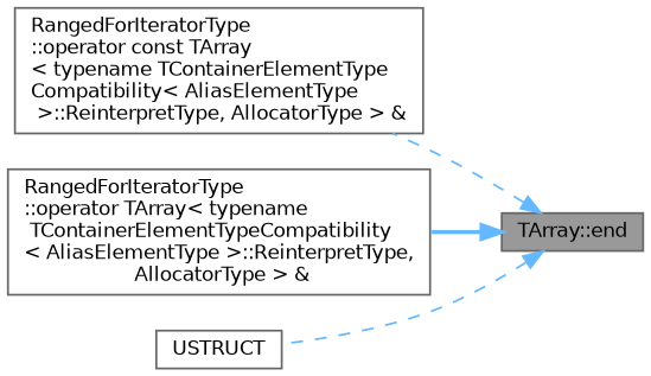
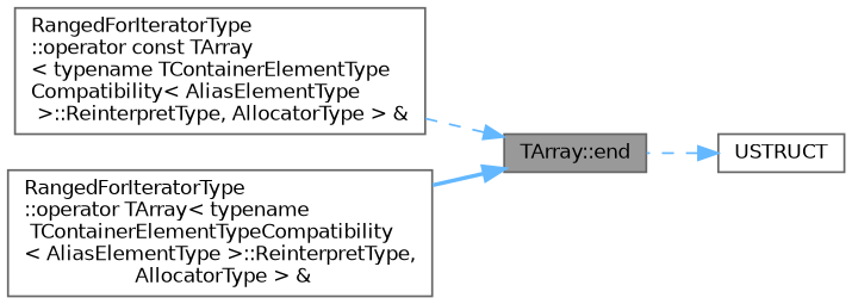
  digraph {
    rankdir=RL
    node [color=grey40 fillcolor=white fontname=Helvetica fontsize=10 shape=box style=filled]
    edge [color=steelblue1 dir=back fontname=Helvetica fontsize=10 labelfontname=Helvetica labelfontsize=10 style=dashed]
    n1 [color=gray40 fillcolor=grey60 fontcolor=black height=0.2 label="TArray::end" width=0.4]
    n2 [height=0.2 label="RangedForIteratorType\l::operator const TArray\l\< typename TContainerElementType\lCompatibility\< AliasElementType\l \>::ReinterpretType, AllocatorType \> &" width=0.4]
    n3 [height=0.2 label="RangedForIteratorType\l::operator TArray\< typename\l TContainerElementTypeCompatibility\l\< AliasElementType \>::ReinterpretType,\l AllocatorType \> &" width=0.4]
    n4 [height=0.2 label=USTRUCT width=0.4]
    n1 -> n2
    n1 -> n3 [style=bold]
-   n1 -> n4
+   n4 -> n1
  }
